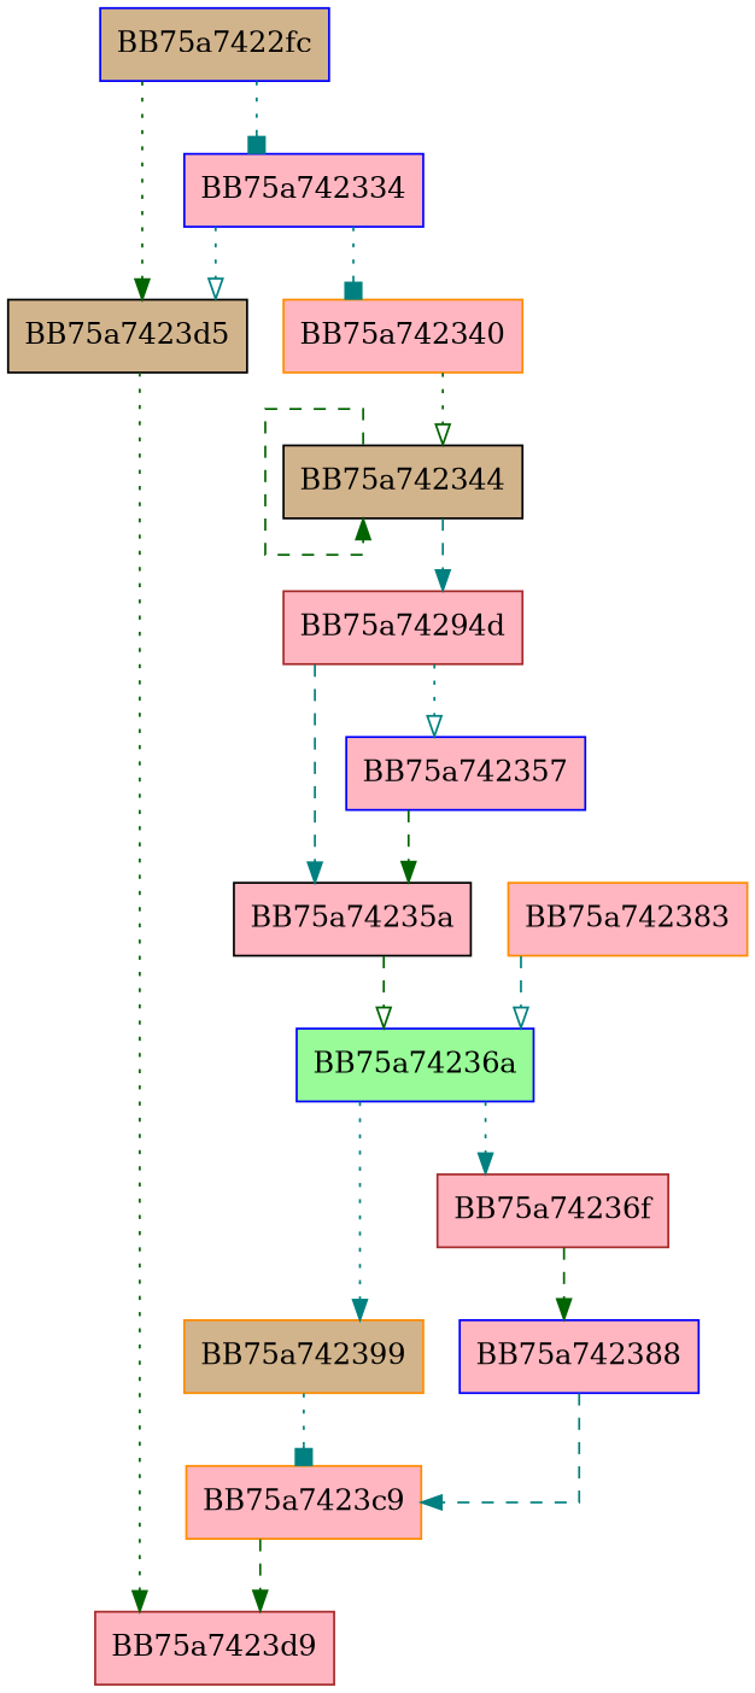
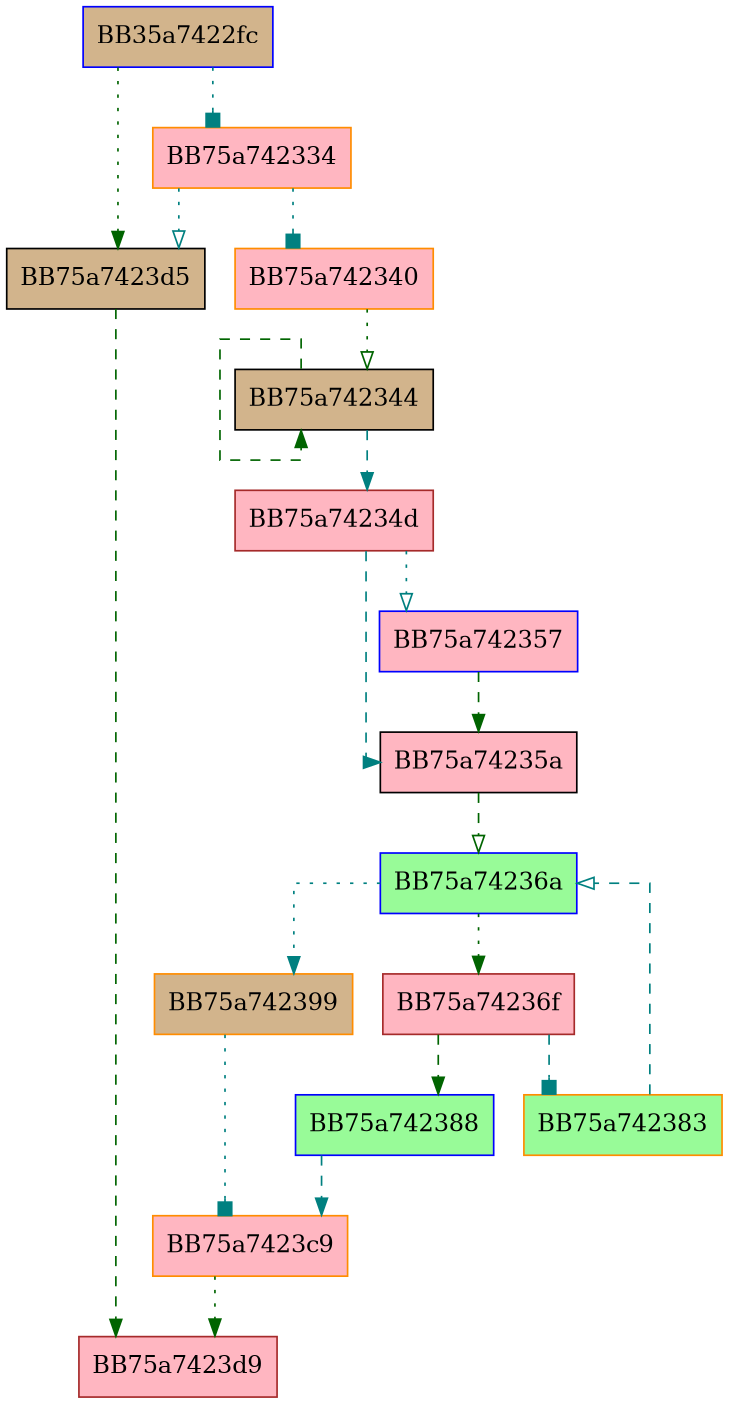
  digraph {
    splines=ortho
    node [color=blue fillcolor=lightpink shape=box style=filled]
    edge [arrowhead=normal color=teal style=dotted]
-   BB75a7422fc [fillcolor=tan]
+   BB75a7422fc [fillcolor=tan label=BB35a7422fc]
    BB75a7423d5 [color=black fillcolor=tan]
-   BB75a742334
+   BB75a742334 [color=darkorange]
    BB75a7423d9 [color=brown]
    BB75a742340 [color=darkorange]
    BB75a742344 [color=black fillcolor=tan]
-   BB75a74234d [color=brown label=BB75a74294d]
+   BB75a74234d [color=brown]
    BB75a74235a [color=black]
    BB75a742357
    BB75a74236a [fillcolor=palegreen]
    BB75a742399 [color=darkorange fillcolor=tan]
    BB75a74236f [color=brown]
    n13 [color=darkorange label=BB75a7423c9]
-   BB75a742388
-   BB75a742383 [color=darkorange]
+   BB75a742388 [fillcolor=palegreen]
+   BB75a742383 [color=darkorange fillcolor=palegreen]
    BB75a7422fc -> BB75a7423d5 [color=darkgreen]
    BB75a7422fc -> BB75a742334 [arrowhead=box]
-   BB75a7423d5 -> BB75a7423d9 [color=darkgreen]
+   BB75a7423d5 -> BB75a7423d9 [color=darkgreen style=dashed]
    BB75a742334 -> BB75a7423d5 [arrowhead=onormal]
    BB75a742334 -> BB75a742340 [arrowhead=box]
    BB75a742340 -> BB75a742344 [arrowhead=onormal color=darkgreen]
    BB75a742344 -> BB75a742344 [color=darkgreen style=dashed]
    BB75a742344 -> BB75a74234d [style=dashed]
    BB75a74234d -> BB75a74235a [style=dashed]
    BB75a74234d -> BB75a742357 [arrowhead=onormal]
    BB75a74235a -> BB75a74236a [arrowhead=onormal color=darkgreen style=dashed]
    BB75a742357 -> BB75a74235a [color=darkgreen style=dashed]
    BB75a74236a -> BB75a742399
-   BB75a74236a -> BB75a74236f
+   BB75a74236a -> BB75a74236f [color=darkgreen]
    BB75a742399 -> n13 [arrowhead=box]
    BB75a74236f -> BB75a742388 [color=darkgreen style=dashed]
-   n13 -> BB75a7423d9 [color=darkgreen style=dashed]
+   BB75a74236f -> BB75a742383 [arrowhead=box style=dashed]
+   n13 -> BB75a7423d9 [color=darkgreen]
    BB75a742388 -> n13 [style=dashed]
    BB75a742383 -> BB75a74236a [arrowhead=onormal style=dashed]
  }
